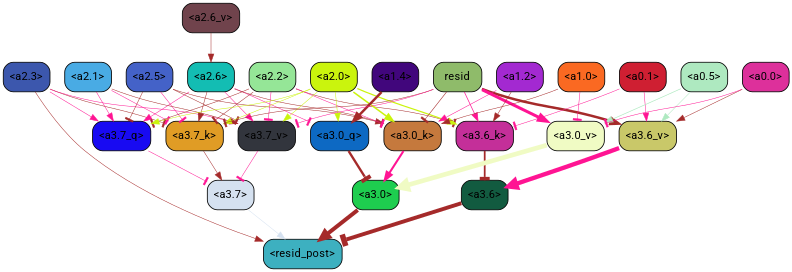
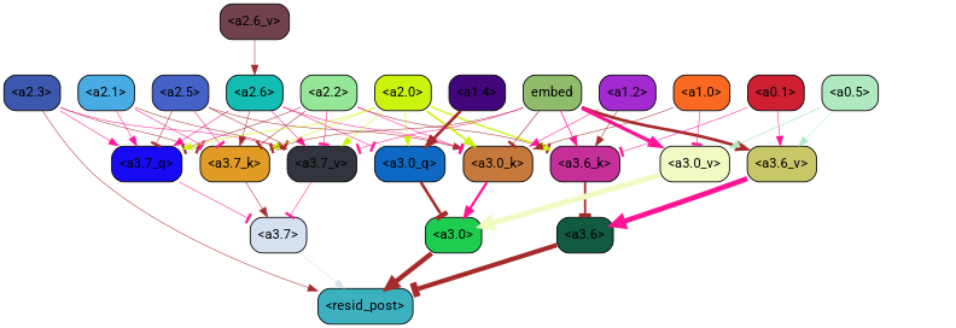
  strict digraph {
    fontname=Roboto
    splines=true
    node [color=black fontname=Roboto shape=box style="filled, rounded"]
    edge [color=brown fontname=Roboto penwidth=0.6 arrowhead=tee]
    "<a3.7>" [fillcolor="#d5e1f0"]
    "<resid_post>" [fillcolor="#3db0c0"]
    "<a3.6>" [fillcolor="#125b40"]
    "<a3.0>" [fillcolor="#1ecd4f"]
    "<a2.3>" [fillcolor="#3c57ad"]
    "<a3.7_q>" [fillcolor="#180af2"]
    "<a3.7_k>" [fillcolor="#e09c25"]
    "<a3.7_v>" [fillcolor="#32353d"]
    "<a3.0_q>" [fillcolor="#0d69c3"]
    "<a3.6_k>" [fillcolor="#c42f99"]
    "<a3.0_k>" [fillcolor="#c5793d"]
    "<a3.6_v>" [fillcolor="#c9c869"]
    "<a3.0_v>" [fillcolor="#f0fbc4"]
    "<a2.6>" [fillcolor="#13bdb3"]
    "<a2.5>" [fillcolor="#4462c8"]
    "<a2.2>" [fillcolor="#95e697"]
    "<a2.1>" [fillcolor="#49abe4"]
    "<a2.0>" [fillcolor="#caf40d"]
    "<a1.4>" [fillcolor="#41067c"]
-   embed [fillcolor="#8fbb6a" label=resid]
+   embed [fillcolor="#8fbb6a"]
    "<a1.2>" [fillcolor="#a329d1"]
    "<a0.1>" [fillcolor="#cf1f32"]
    "<a1.0>" [fillcolor="#fa6922"]
    "<a0.5>" [fillcolor="#aee9c0"]
-   "<a0.0>" [fillcolor="#dd309b"]
    "<a2.6_v>" [fillcolor="#70434c"]
    "<a3.7>" -> "<resid_post>" [color="#d5e1f0" arrowhead=""]
    "<a3.6>" -> "<resid_post>" [penwidth=4.752790808677673]
    "<a3.0>" -> "<resid_post>" [arrowhead=normal penwidth=4.897669434547424]
    "<a2.3>" -> "<resid_post>" [arrowhead=normal]
    "<a2.3>" -> "<a3.7_q>" [arrowhead=normal color=deeppink]
    "<a2.3>" -> "<a3.7_k>"
    "<a2.3>" -> "<a3.7_v>" [arrowhead=normal color=deeppink]
    "<a3.7_q>" -> "<a3.7>" [color=deeppink]
    "<a3.7_k>" -> "<a3.7>" [arrowhead=normal]
    "<a3.7_v>" -> "<a3.7>" [color=deeppink]
    "<a3.0_q>" -> "<a3.0>" [penwidth=2.870753765106201]
    "<a3.6_k>" -> "<a3.6>" [penwidth=2.13908451795578]
    "<a3.0_k>" -> "<a3.0>" [arrowhead=normal color=deeppink penwidth=2.520303964614868]
    "<a3.6_v>" -> "<a3.6>" [arrowhead=normal color=deeppink penwidth=5.297133803367615]
    "<a3.0_v>" -> "<a3.0>" [color="#f0fbc4" penwidth=5.680712580680847 arrowhead=""]
    "<a2.6>" -> "<a3.7_q>" [arrowhead=normal color=deeppink]
    "<a2.6>" -> "<a3.7_k>" [arrowhead=normal]
    "<a2.6>" -> "<a3.7_v>" [arrowhead=normal color=deeppink]
    "<a2.6>" -> "<a3.0_q>" [color=deeppink]
-   "<a2.6>" -> "<a3.0_k>"
+   "<a2.6>" -> "<a3.0_k>" [color=deeppink]
    "<a2.5>" -> "<a3.7_q>"
    "<a2.5>" -> "<a3.7_k>" [color=deeppink]
    "<a2.5>" -> "<a3.7_v>"
    "<a2.5>" -> "<a3.0_k>" [arrowhead=normal]
    "<a2.2>" -> "<a3.7_q>"
    "<a2.2>" -> "<a3.7_k>"
    "<a2.2>" -> "<a3.7_v>" [color=deeppink]
    "<a2.2>" -> "<a3.6_k>"
    "<a2.2>" -> "<a3.0_k>" [color=deeppink]
    "<a2.1>" -> "<a3.7_q>" [arrowhead=normal color=deeppink]
    "<a2.1>" -> "<a3.7_k>" [color=deeppink]
    "<a2.1>" -> "<a3.7_v>" [arrowhead=normal]
    "<a2.0>" -> "<a3.7_q>" [color="#caf40d" arrowhead=""]
    "<a2.0>" -> "<a3.7_k>" [color="#caf40d" arrowhead=""]
    "<a2.0>" -> "<a3.7_v>" [color="#caf40d" arrowhead=""]
    "<a2.0>" -> "<a3.0_q>" [color="#caf40d" arrowhead=""]
    "<a2.0>" -> "<a3.6_k>" [color="#caf40d" penwidth=1.4811622872948647 arrowhead=""]
    "<a2.0>" -> "<a3.0_k>" [color="#caf40d" penwidth=1.8632715698331594 arrowhead=""]
    "<a1.4>" -> "<a3.0_q>" [arrowhead=normal penwidth=3.0006065368652344]
    embed -> "<a3.7_k>"
    embed -> "<a3.7_v>" [color=deeppink]
    embed -> "<a3.6_k>" [arrowhead=normal color=deeppink penwidth=0.8410270567983389]
    embed -> "<a3.0_k>" [penwidth=0.691851794719696]
    embed -> "<a3.6_v>" [arrowhead=normal penwidth=3.0758190751075745]
    embed -> "<a3.0_v>" [arrowhead=normal color=deeppink penwidth=3.6927278637886047]
    "<a1.2>" -> "<a3.6_k>" [arrowhead=normal]
    "<a1.2>" -> "<a3.0_k>" [arrowhead=normal color=deeppink]
    "<a0.1>" -> "<a3.6_k>" [color=deeppink]
    "<a0.1>" -> "<a3.6_v>" [arrowhead=normal color=deeppink]
    "<a1.0>" -> "<a3.0_k>" [arrowhead=normal]
    "<a1.0>" -> "<a3.0_v>" [color=deeppink]
    "<a0.5>" -> "<a3.6_v>" [color="#aee9c0" arrowhead=""]
    "<a0.5>" -> "<a3.0_v>" [color="#aee9c0" penwidth=0.8028683364391327 arrowhead=""]
-   "<a0.0>" -> "<a3.6_v>" [arrowhead=normal]
-   "<a0.0>" -> "<a3.0_v>" [color=deeppink]
    "<a2.6_v>" -> "<a2.6>" [arrowhead=normal]
  }
